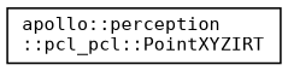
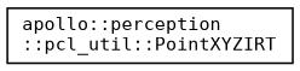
  digraph {
    rankdir=LR
    fontname="DejaVu Sans Mono"
-   n1 [color=black fillcolor=white fontname="DejaVu Sans Mono" fontsize=10 height=0.2 label="apollo::perception\l::pcl_pcl::PointXYZIRT" shape=record style=filled width=0.4]
+   n1 [color=black fillcolor=white fontname="DejaVu Sans Mono" fontsize=10 height=0.2 label="apollo::perception\l::pcl_util::PointXYZIRT" shape=record style=filled width=0.4]
  }
